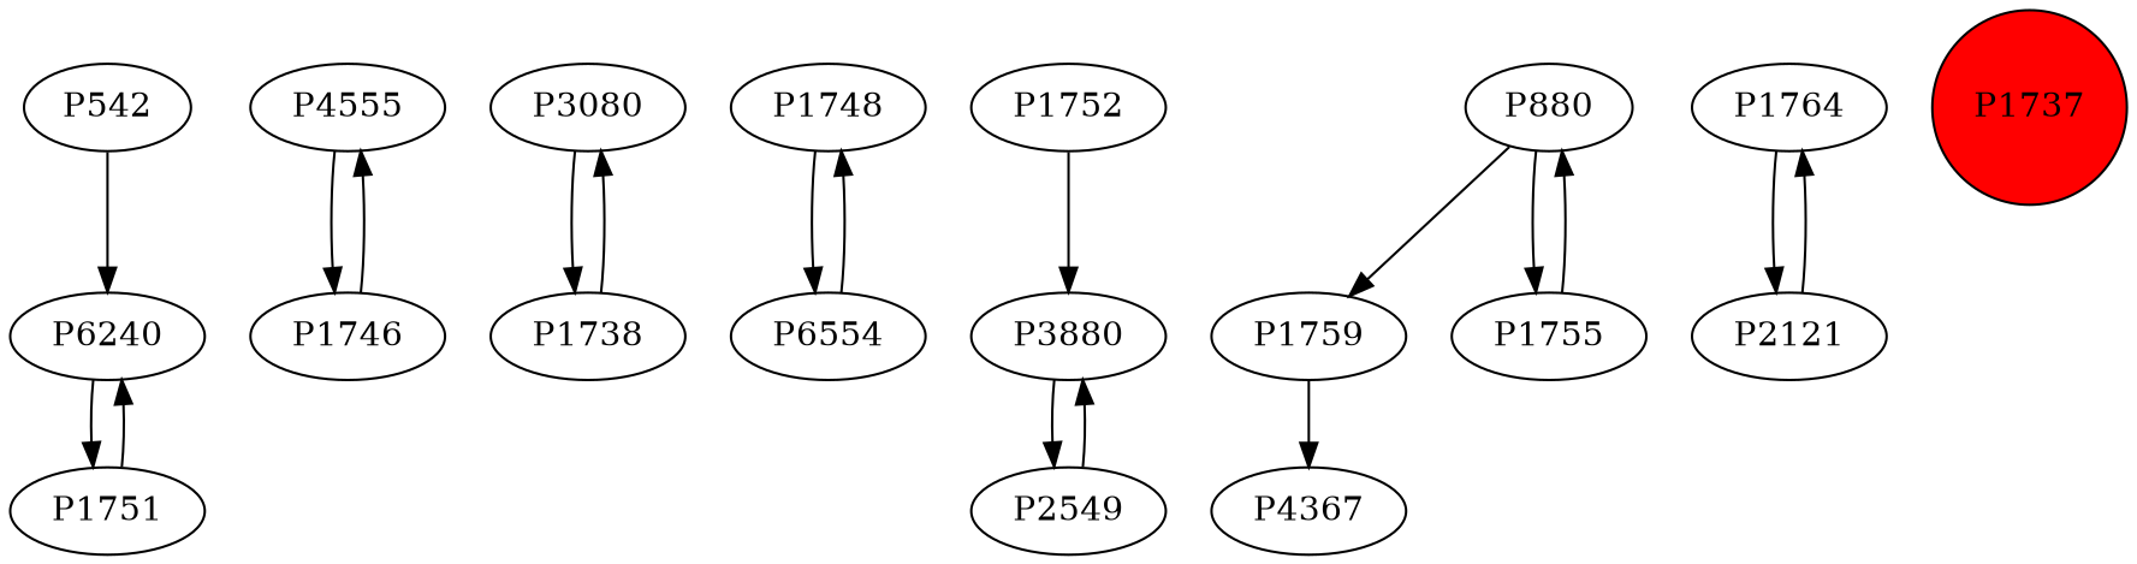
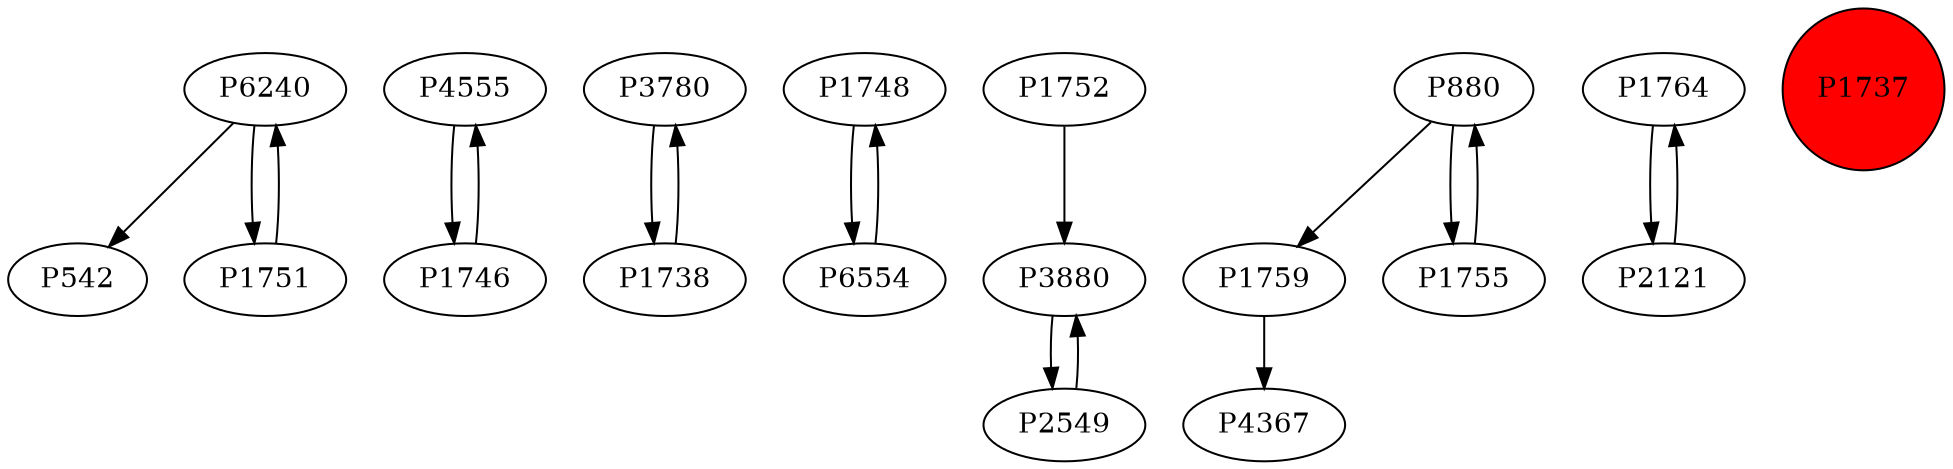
  digraph {
    P542
    P6240
    P1751
    P4555
    P1746
-   P3780 [label=P3080]
+   P3780
    P1738
    P1748
    P6554
    P3880
    P2549
    P1752
    P1759
    P4367
    P880
    P1755
    P1764
    P2121
    P1737 [fillcolor=red shape=circle style=filled]
-   P542 -> P6240
+   P6240 -> P542
    P6240 -> P1751
    P1751 -> P6240
    P4555 -> P1746
    P1746 -> P4555
    P3780 -> P1738
    P1738 -> P3780
    P1748 -> P6554
    P6554 -> P1748
    P3880 -> P2549
    P2549 -> P3880
    P1752 -> P3880
    P1759 -> P4367
    P880 -> P1759
    P880 -> P1755
    P1755 -> P880
    P1764 -> P2121
    P2121 -> P1764
  }
